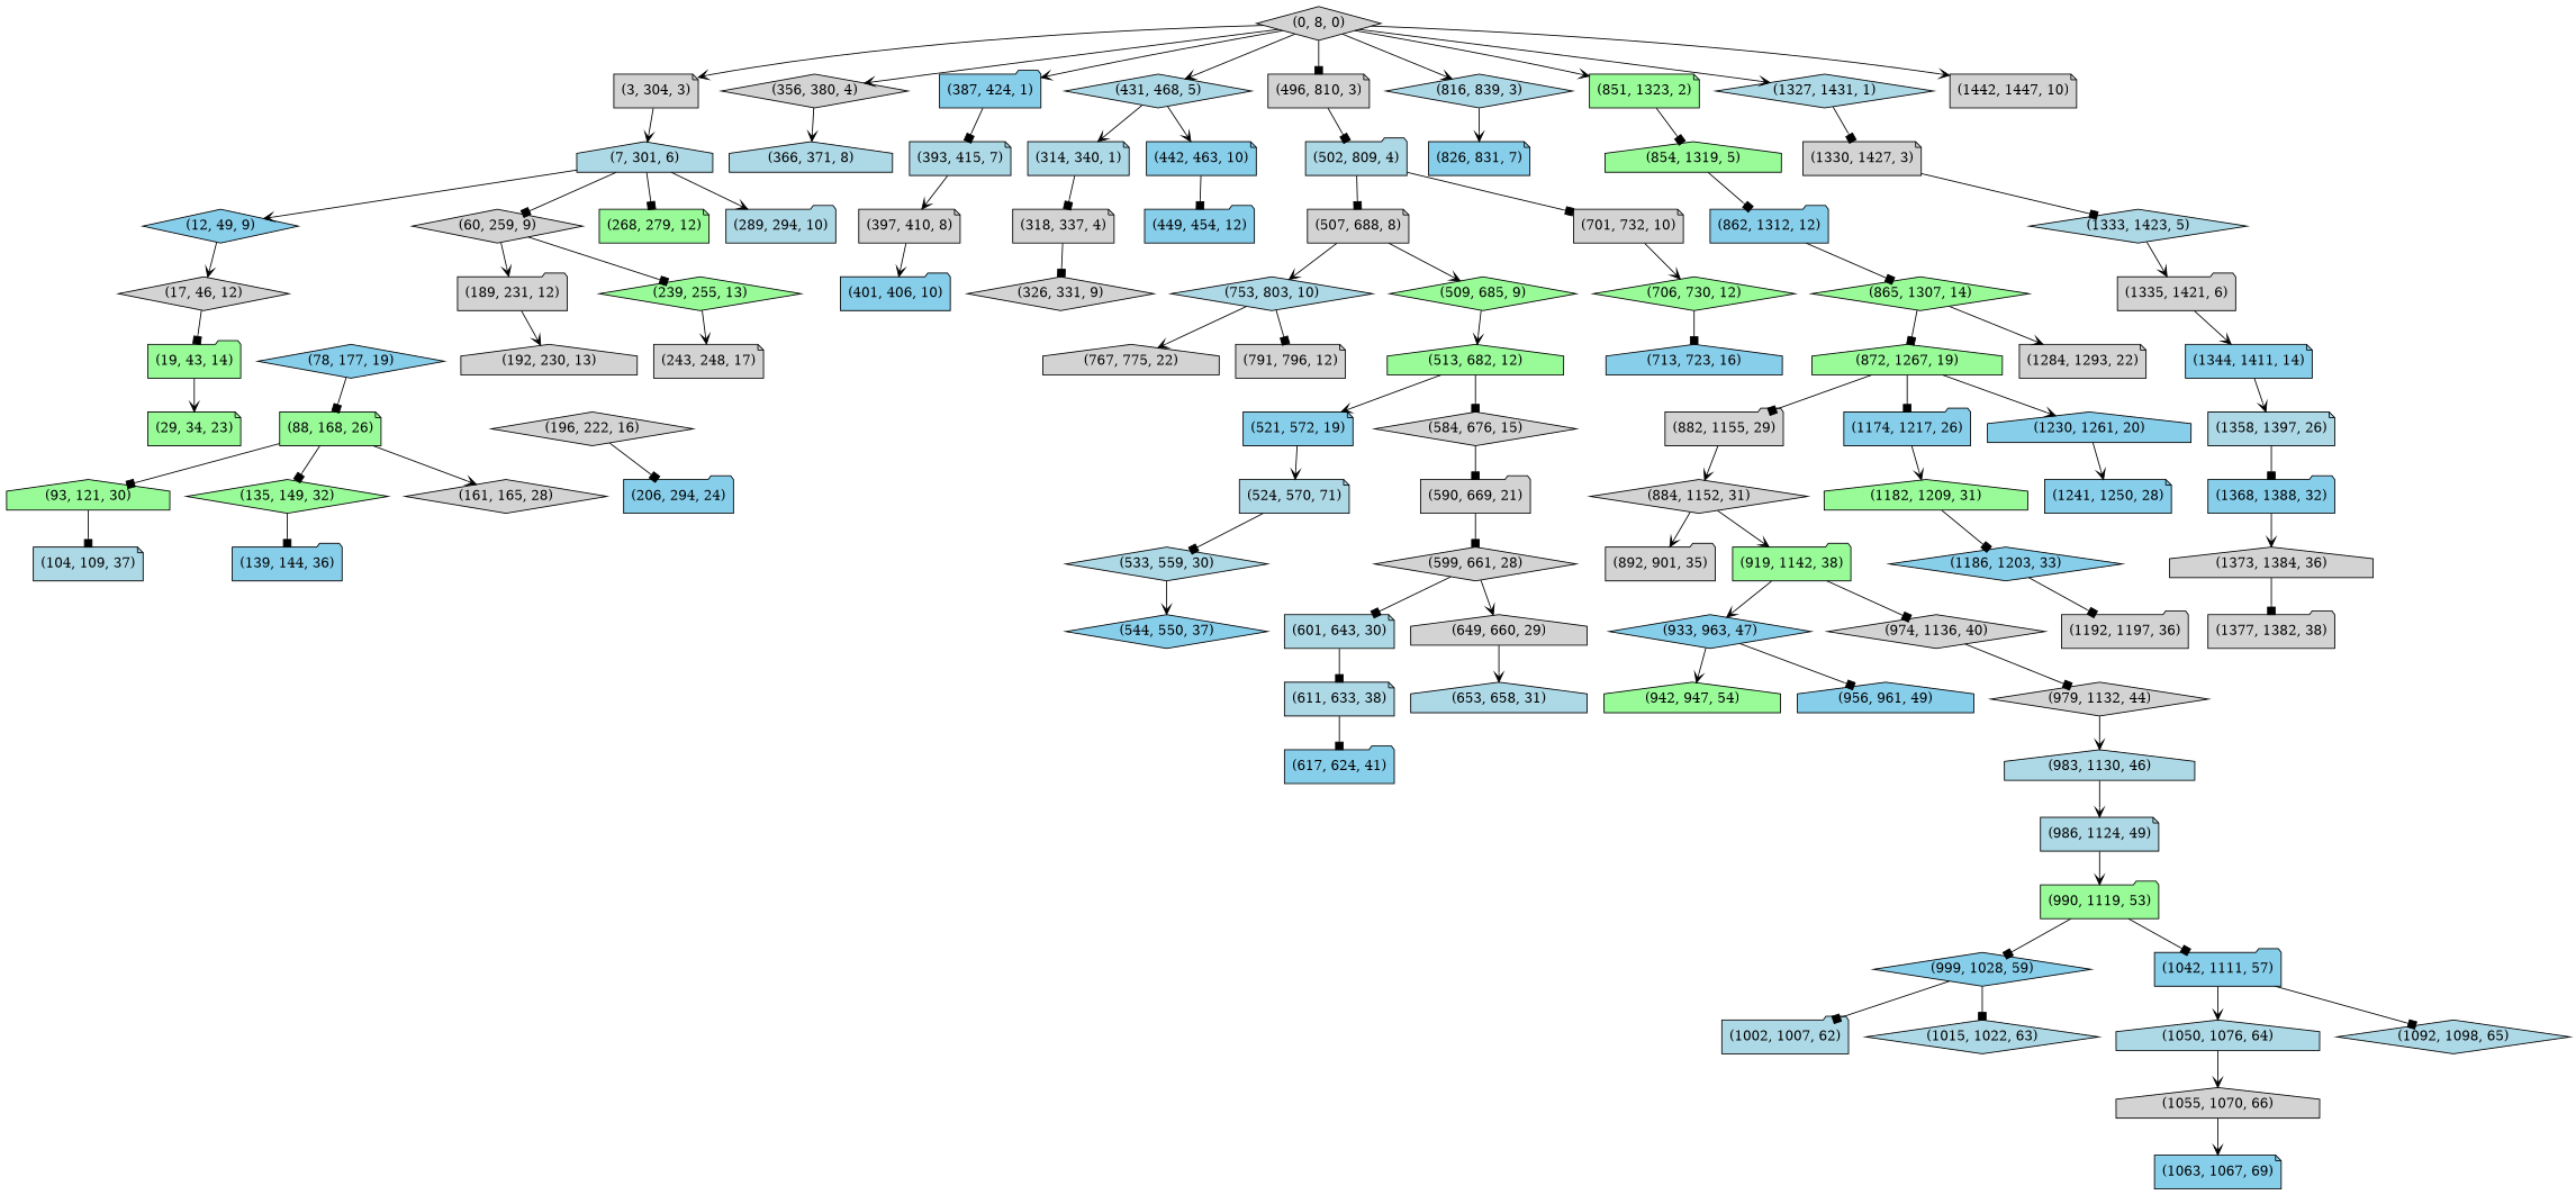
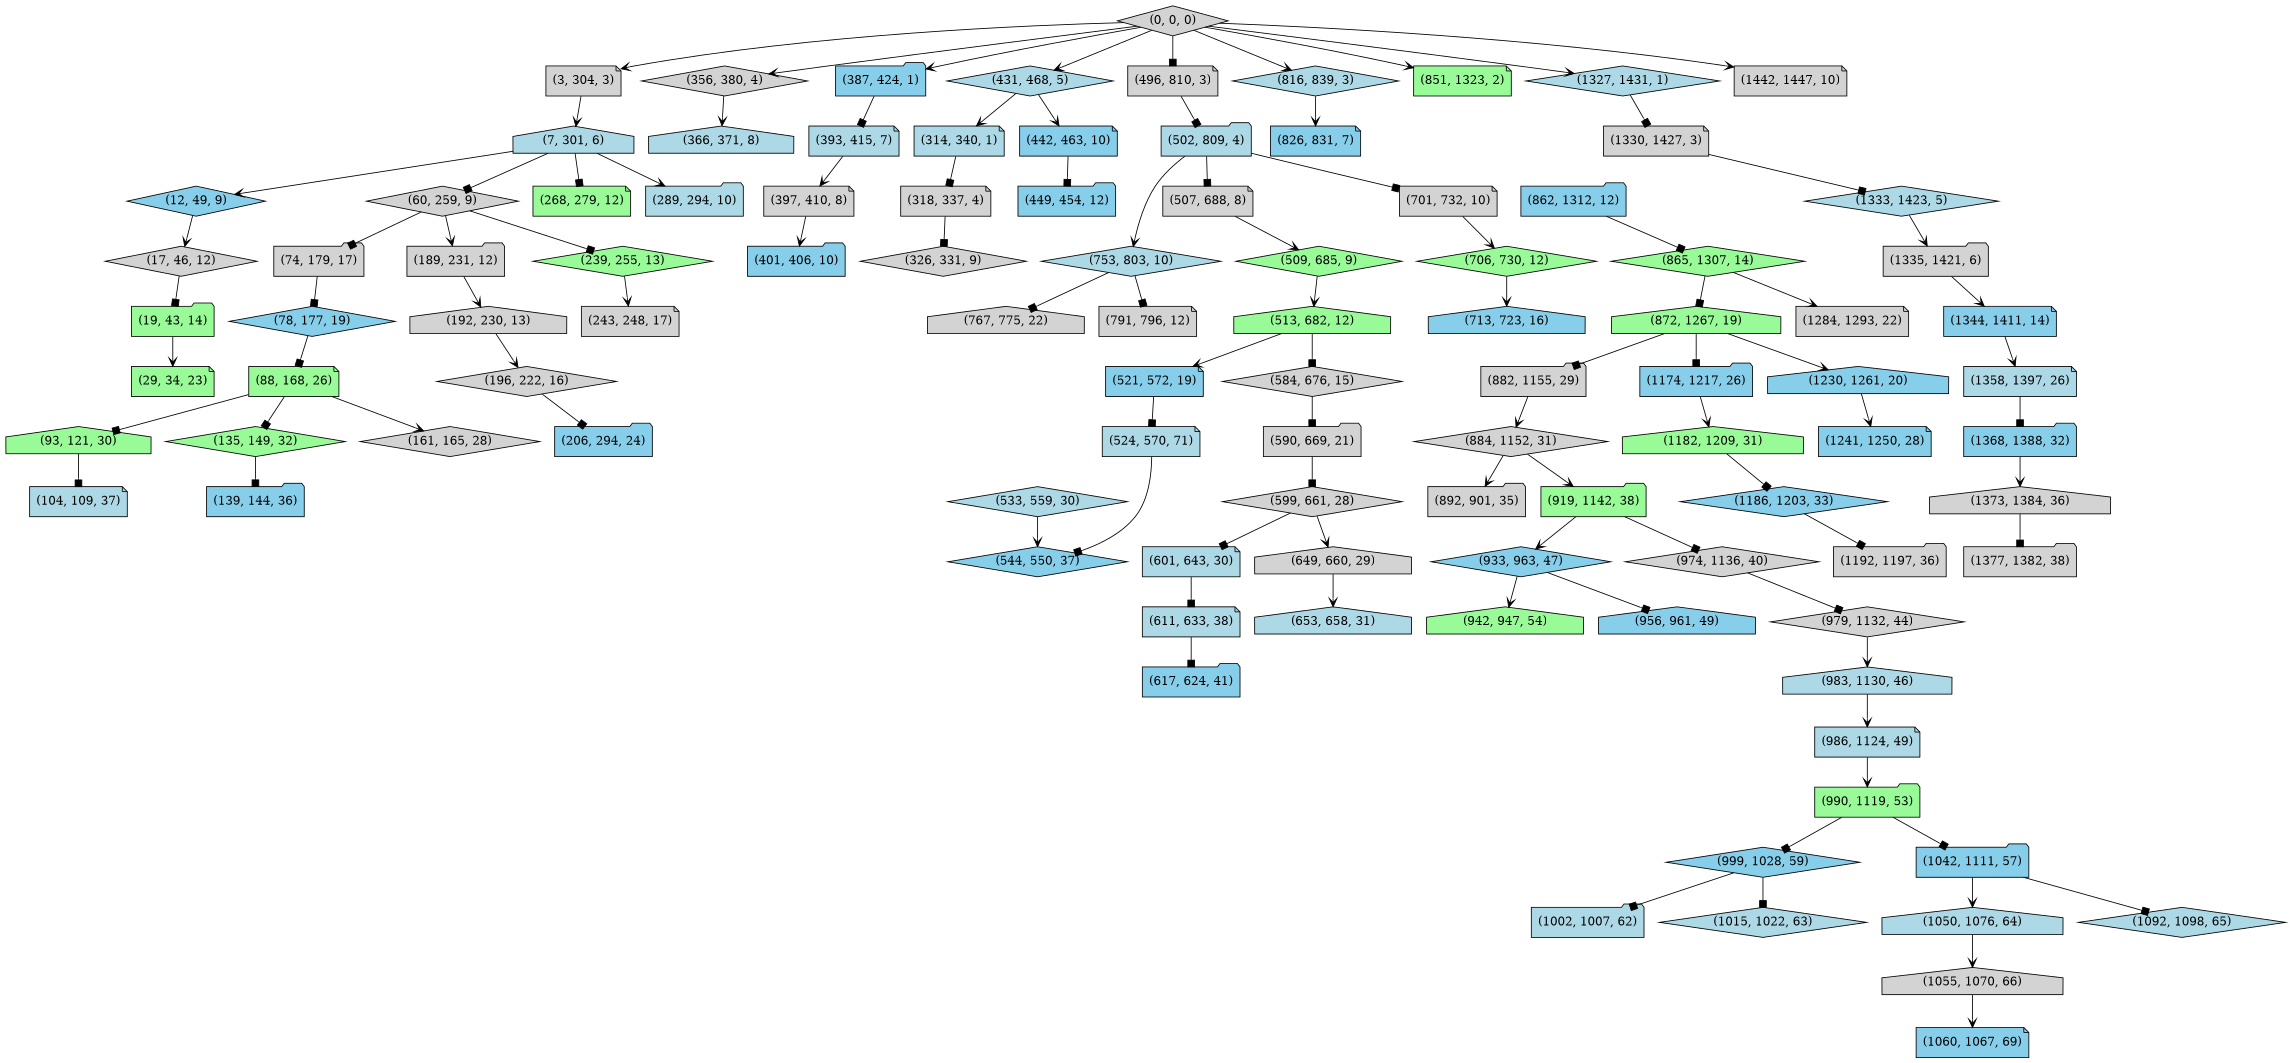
  digraph {
    node [fillcolor=lightgrey shape=diamond style=filled]
    edge [arrowhead=vee]
    "(3, 304, 3)" [shape=note]
-   "(0, 0, 0)" [label="(0, 8, 0)"]
+   "(0, 0, 0)"
    "(356, 380, 4)"
    "(387, 424, 1)" [fillcolor=skyblue shape=folder]
    "(431, 468, 5)" [fillcolor=lightblue]
    "(496, 810, 3)" [shape=note]
    "(816, 839, 3)" [fillcolor=lightblue]
    "(851, 1323, 2)" [fillcolor=palegreen shape=note]
    "(1327, 1431, 1)" [fillcolor=lightblue]
    "(1442, 1447, 10)" [shape=note]
    "(7, 301, 6)" [fillcolor=lightblue shape=house]
    "(314, 340, 1)" [fillcolor=lightblue shape=note]
    "(318, 337, 4)" [shape=note]
    "(366, 371, 8)" [fillcolor=lightblue shape=house]
    "(393, 415, 7)" [fillcolor=lightblue shape=note]
    "(442, 463, 10)" [fillcolor=skyblue shape=note]
    "(502, 809, 4)" [fillcolor=lightblue shape=folder]
    "(826, 831, 7)" [fillcolor=skyblue shape=note]
-   "(854, 1319, 5)" [fillcolor=palegreen shape=house]
    "(1330, 1427, 3)" [shape=note]
    "(12, 49, 9)" [fillcolor=skyblue]
    "(60, 259, 9)"
    "(268, 279, 12)" [fillcolor=palegreen shape=note]
    "(289, 294, 10)" [fillcolor=lightblue shape=folder]
    "(17, 46, 12)"
+   "(74, 179, 17)" [shape=folder]
    "(189, 231, 12)" [shape=folder]
    "(239, 255, 13)" [fillcolor=palegreen]
    "(19, 43, 14)" [fillcolor=palegreen shape=folder]
    "(29, 34, 23)" [fillcolor=palegreen shape=note]
    "(78, 177, 19)" [fillcolor=skyblue]
    "(192, 230, 13)" [shape=house]
    "(243, 248, 17)" [shape=note]
    "(88, 168, 26)" [fillcolor=palegreen shape=note]
    "(93, 121, 30)" [fillcolor=palegreen shape=house]
    "(135, 149, 32)" [fillcolor=palegreen]
    "(161, 165, 28)"
    "(104, 109, 37)" [fillcolor=lightblue shape=note]
    "(139, 144, 36)" [fillcolor=skyblue shape=folder]
    "(196, 222, 16)"
    n41 [fillcolor=skyblue label="(206, 294, 24)" shape=folder]
    "(326, 331, 9)"
    "(397, 410, 8)" [shape=note]
    "(401, 406, 10)" [fillcolor=skyblue shape=folder]
    "(449, 454, 12)" [fillcolor=skyblue shape=folder]
    "(507, 688, 8)" [shape=note]
    "(701, 732, 10)" [shape=note]
    "(753, 803, 10)" [fillcolor=lightblue]
    "(509, 685, 9)" [fillcolor=palegreen]
    "(706, 730, 12)" [fillcolor=palegreen]
    "(767, 775, 22)" [shape=house]
    "(791, 796, 12)" [shape=note]
    "(513, 682, 12)" [fillcolor=palegreen shape=house]
    "(521, 572, 19)" [fillcolor=skyblue shape=note]
    "(584, 676, 15)"
    n56 [fillcolor=lightblue label="(524, 570, 71)" shape=note]
    "(590, 669, 21)" [shape=folder]
    "(533, 559, 30)" [fillcolor=lightblue]
    "(544, 550, 37)" [fillcolor=skyblue]
    "(599, 661, 28)"
    "(601, 643, 30)" [fillcolor=lightblue shape=note]
    "(649, 660, 29)" [shape=house]
    "(611, 633, 38)" [fillcolor=lightblue shape=note]
    "(653, 658, 31)" [fillcolor=lightblue shape=house]
    "(617, 624, 41)" [fillcolor=skyblue shape=folder]
    "(713, 723, 16)" [fillcolor=skyblue shape=house]
    "(862, 1312, 12)" [fillcolor=skyblue shape=folder]
    "(865, 1307, 14)" [fillcolor=palegreen]
    "(872, 1267, 19)" [fillcolor=palegreen shape=house]
    "(1284, 1293, 22)" [shape=note]
    "(882, 1155, 29)" [shape=folder]
    "(1174, 1217, 26)" [fillcolor=skyblue shape=folder]
    "(1230, 1261, 20)" [fillcolor=skyblue shape=house]
    "(884, 1152, 31)"
    "(1182, 1209, 31)" [fillcolor=palegreen shape=house]
    "(1241, 1250, 28)" [fillcolor=skyblue shape=note]
    "(892, 901, 35)" [shape=folder]
    "(919, 1142, 38)" [fillcolor=palegreen shape=folder]
    "(933, 963, 47)" [fillcolor=skyblue]
    "(974, 1136, 40)"
    "(942, 947, 54)" [fillcolor=palegreen shape=house]
    "(956, 961, 49)" [fillcolor=skyblue shape=house]
    "(979, 1132, 44)"
    "(983, 1130, 46)" [fillcolor=lightblue shape=house]
    "(986, 1124, 49)" [fillcolor=lightblue shape=note]
    "(990, 1119, 53)" [fillcolor=palegreen shape=folder]
    "(999, 1028, 59)" [fillcolor=skyblue]
    "(1042, 1111, 57)" [fillcolor=skyblue shape=folder]
    "(1002, 1007, 62)" [fillcolor=lightblue shape=folder]
    "(1015, 1022, 63)" [fillcolor=lightblue]
    "(1050, 1076, 64)" [fillcolor=lightblue shape=house]
    "(1092, 1098, 65)" [fillcolor=lightblue]
    "(1055, 1070, 66)" [shape=house]
-   "(1060, 1067, 69)" [fillcolor=skyblue shape=note label="(1063, 1067, 69)"]
+   "(1060, 1067, 69)" [fillcolor=skyblue shape=note]
    "(1186, 1203, 33)" [fillcolor=skyblue]
    "(1192, 1197, 36)" [shape=folder]
    "(1333, 1423, 5)" [fillcolor=lightblue]
    "(1335, 1421, 6)" [shape=folder]
    "(1344, 1411, 14)" [fillcolor=skyblue shape=note]
    "(1358, 1397, 26)" [fillcolor=lightblue shape=note]
    "(1368, 1388, 32)" [fillcolor=skyblue shape=folder]
    "(1373, 1384, 36)" [shape=house]
    "(1377, 1382, 38)" [shape=folder]
    "(3, 304, 3)" -> "(7, 301, 6)"
    "(0, 0, 0)" -> "(3, 304, 3)"
    "(0, 0, 0)" -> "(356, 380, 4)"
    "(0, 0, 0)" -> "(387, 424, 1)"
    "(0, 0, 0)" -> "(431, 468, 5)"
    "(0, 0, 0)" -> "(496, 810, 3)" [arrowhead=box]
    "(0, 0, 0)" -> "(816, 839, 3)"
    "(0, 0, 0)" -> "(851, 1323, 2)"
    "(0, 0, 0)" -> "(1327, 1431, 1)"
    "(0, 0, 0)" -> "(1442, 1447, 10)"
    "(356, 380, 4)" -> "(366, 371, 8)"
    "(387, 424, 1)" -> "(393, 415, 7)" [arrowhead=box]
    "(431, 468, 5)" -> "(314, 340, 1)"
    "(431, 468, 5)" -> "(442, 463, 10)"
    "(496, 810, 3)" -> "(502, 809, 4)" [arrowhead=box]
    "(816, 839, 3)" -> "(826, 831, 7)"
-   "(851, 1323, 2)" -> "(854, 1319, 5)" [arrowhead=box]
    "(1327, 1431, 1)" -> "(1330, 1427, 3)" [arrowhead=box]
    "(7, 301, 6)" -> "(12, 49, 9)"
    "(7, 301, 6)" -> "(60, 259, 9)" [arrowhead=box]
    "(7, 301, 6)" -> "(268, 279, 12)" [arrowhead=box]
    "(7, 301, 6)" -> "(289, 294, 10)"
    "(314, 340, 1)" -> "(318, 337, 4)" [arrowhead=box]
    "(318, 337, 4)" -> "(326, 331, 9)" [arrowhead=box]
    "(393, 415, 7)" -> "(397, 410, 8)"
    "(442, 463, 10)" -> "(449, 454, 12)" [arrowhead=box]
    "(502, 809, 4)" -> "(507, 688, 8)" [arrowhead=box]
    "(502, 809, 4)" -> "(701, 732, 10)" [arrowhead=box]
-   "(507, 688, 8)" -> "(753, 803, 10)"
-   "(854, 1319, 5)" -> "(862, 1312, 12)" [arrowhead=box]
+   "(502, 809, 4)" -> "(753, 803, 10)"
    "(1330, 1427, 3)" -> "(1333, 1423, 5)" [arrowhead=box]
    "(12, 49, 9)" -> "(17, 46, 12)"
+   "(60, 259, 9)" -> "(74, 179, 17)" [arrowhead=box]
    "(60, 259, 9)" -> "(189, 231, 12)"
    "(60, 259, 9)" -> "(239, 255, 13)" [arrowhead=box]
    "(17, 46, 12)" -> "(19, 43, 14)" [arrowhead=box]
+   "(74, 179, 17)" -> "(78, 177, 19)" [arrowhead=box]
    "(189, 231, 12)" -> "(192, 230, 13)"
    "(239, 255, 13)" -> "(243, 248, 17)"
    "(19, 43, 14)" -> "(29, 34, 23)"
    "(78, 177, 19)" -> "(88, 168, 26)" [arrowhead=box]
+   "(192, 230, 13)" -> "(196, 222, 16)"
    "(88, 168, 26)" -> "(93, 121, 30)" [arrowhead=box]
    "(88, 168, 26)" -> "(135, 149, 32)" [arrowhead=box]
    "(88, 168, 26)" -> "(161, 165, 28)"
    "(93, 121, 30)" -> "(104, 109, 37)" [arrowhead=box]
    "(135, 149, 32)" -> "(139, 144, 36)" [arrowhead=box]
    "(196, 222, 16)" -> n41 [arrowhead=box]
    "(397, 410, 8)" -> "(401, 406, 10)"
    "(507, 688, 8)" -> "(509, 685, 9)"
    "(701, 732, 10)" -> "(706, 730, 12)"
-   "(753, 803, 10)" -> "(767, 775, 22)"
+   "(753, 803, 10)" -> "(767, 775, 22)" [arrowhead=box]
    "(753, 803, 10)" -> "(791, 796, 12)" [arrowhead=box]
    "(509, 685, 9)" -> "(513, 682, 12)"
-   "(706, 730, 12)" -> "(713, 723, 16)" [arrowhead=box]
+   "(706, 730, 12)" -> "(713, 723, 16)"
    "(513, 682, 12)" -> "(521, 572, 19)"
    "(513, 682, 12)" -> "(584, 676, 15)" [arrowhead=box]
-   "(521, 572, 19)" -> n56
+   "(521, 572, 19)" -> n56 [arrowhead=box]
    "(584, 676, 15)" -> "(590, 669, 21)" [arrowhead=box]
-   n56 -> "(533, 559, 30)" [arrowhead=box]
+   n56 -> "(544, 550, 37)" [arrowhead=box]
    "(590, 669, 21)" -> "(599, 661, 28)" [arrowhead=box]
    "(533, 559, 30)" -> "(544, 550, 37)"
    "(599, 661, 28)" -> "(601, 643, 30)" [arrowhead=box]
    "(599, 661, 28)" -> "(649, 660, 29)"
    "(601, 643, 30)" -> "(611, 633, 38)" [arrowhead=box]
    "(649, 660, 29)" -> "(653, 658, 31)"
    "(611, 633, 38)" -> "(617, 624, 41)" [arrowhead=box]
    "(862, 1312, 12)" -> "(865, 1307, 14)" [arrowhead=box]
    "(865, 1307, 14)" -> "(872, 1267, 19)" [arrowhead=box]
    "(865, 1307, 14)" -> "(1284, 1293, 22)"
    "(872, 1267, 19)" -> "(882, 1155, 29)" [arrowhead=box]
    "(872, 1267, 19)" -> "(1174, 1217, 26)" [arrowhead=box]
    "(872, 1267, 19)" -> "(1230, 1261, 20)"
    "(882, 1155, 29)" -> "(884, 1152, 31)"
    "(1174, 1217, 26)" -> "(1182, 1209, 31)"
    "(1230, 1261, 20)" -> "(1241, 1250, 28)"
    "(884, 1152, 31)" -> "(892, 901, 35)"
    "(884, 1152, 31)" -> "(919, 1142, 38)"
    "(1182, 1209, 31)" -> "(1186, 1203, 33)" [arrowhead=box]
    "(919, 1142, 38)" -> "(933, 963, 47)"
    "(919, 1142, 38)" -> "(974, 1136, 40)" [arrowhead=box]
    "(933, 963, 47)" -> "(942, 947, 54)"
    "(933, 963, 47)" -> "(956, 961, 49)" [arrowhead=box]
    "(974, 1136, 40)" -> "(979, 1132, 44)" [arrowhead=box]
    "(979, 1132, 44)" -> "(983, 1130, 46)"
    "(983, 1130, 46)" -> "(986, 1124, 49)"
    "(986, 1124, 49)" -> "(990, 1119, 53)"
    "(990, 1119, 53)" -> "(999, 1028, 59)" [arrowhead=box]
    "(990, 1119, 53)" -> "(1042, 1111, 57)" [arrowhead=box]
    "(999, 1028, 59)" -> "(1002, 1007, 62)" [arrowhead=box]
    "(999, 1028, 59)" -> "(1015, 1022, 63)" [arrowhead=box]
    "(1042, 1111, 57)" -> "(1050, 1076, 64)"
    "(1042, 1111, 57)" -> "(1092, 1098, 65)" [arrowhead=box]
    "(1050, 1076, 64)" -> "(1055, 1070, 66)"
    "(1055, 1070, 66)" -> "(1060, 1067, 69)"
    "(1186, 1203, 33)" -> "(1192, 1197, 36)" [arrowhead=box]
    "(1333, 1423, 5)" -> "(1335, 1421, 6)"
    "(1335, 1421, 6)" -> "(1344, 1411, 14)"
    "(1344, 1411, 14)" -> "(1358, 1397, 26)"
    "(1358, 1397, 26)" -> "(1368, 1388, 32)" [arrowhead=box]
    "(1368, 1388, 32)" -> "(1373, 1384, 36)"
    "(1373, 1384, 36)" -> "(1377, 1382, 38)" [arrowhead=box]
  }
